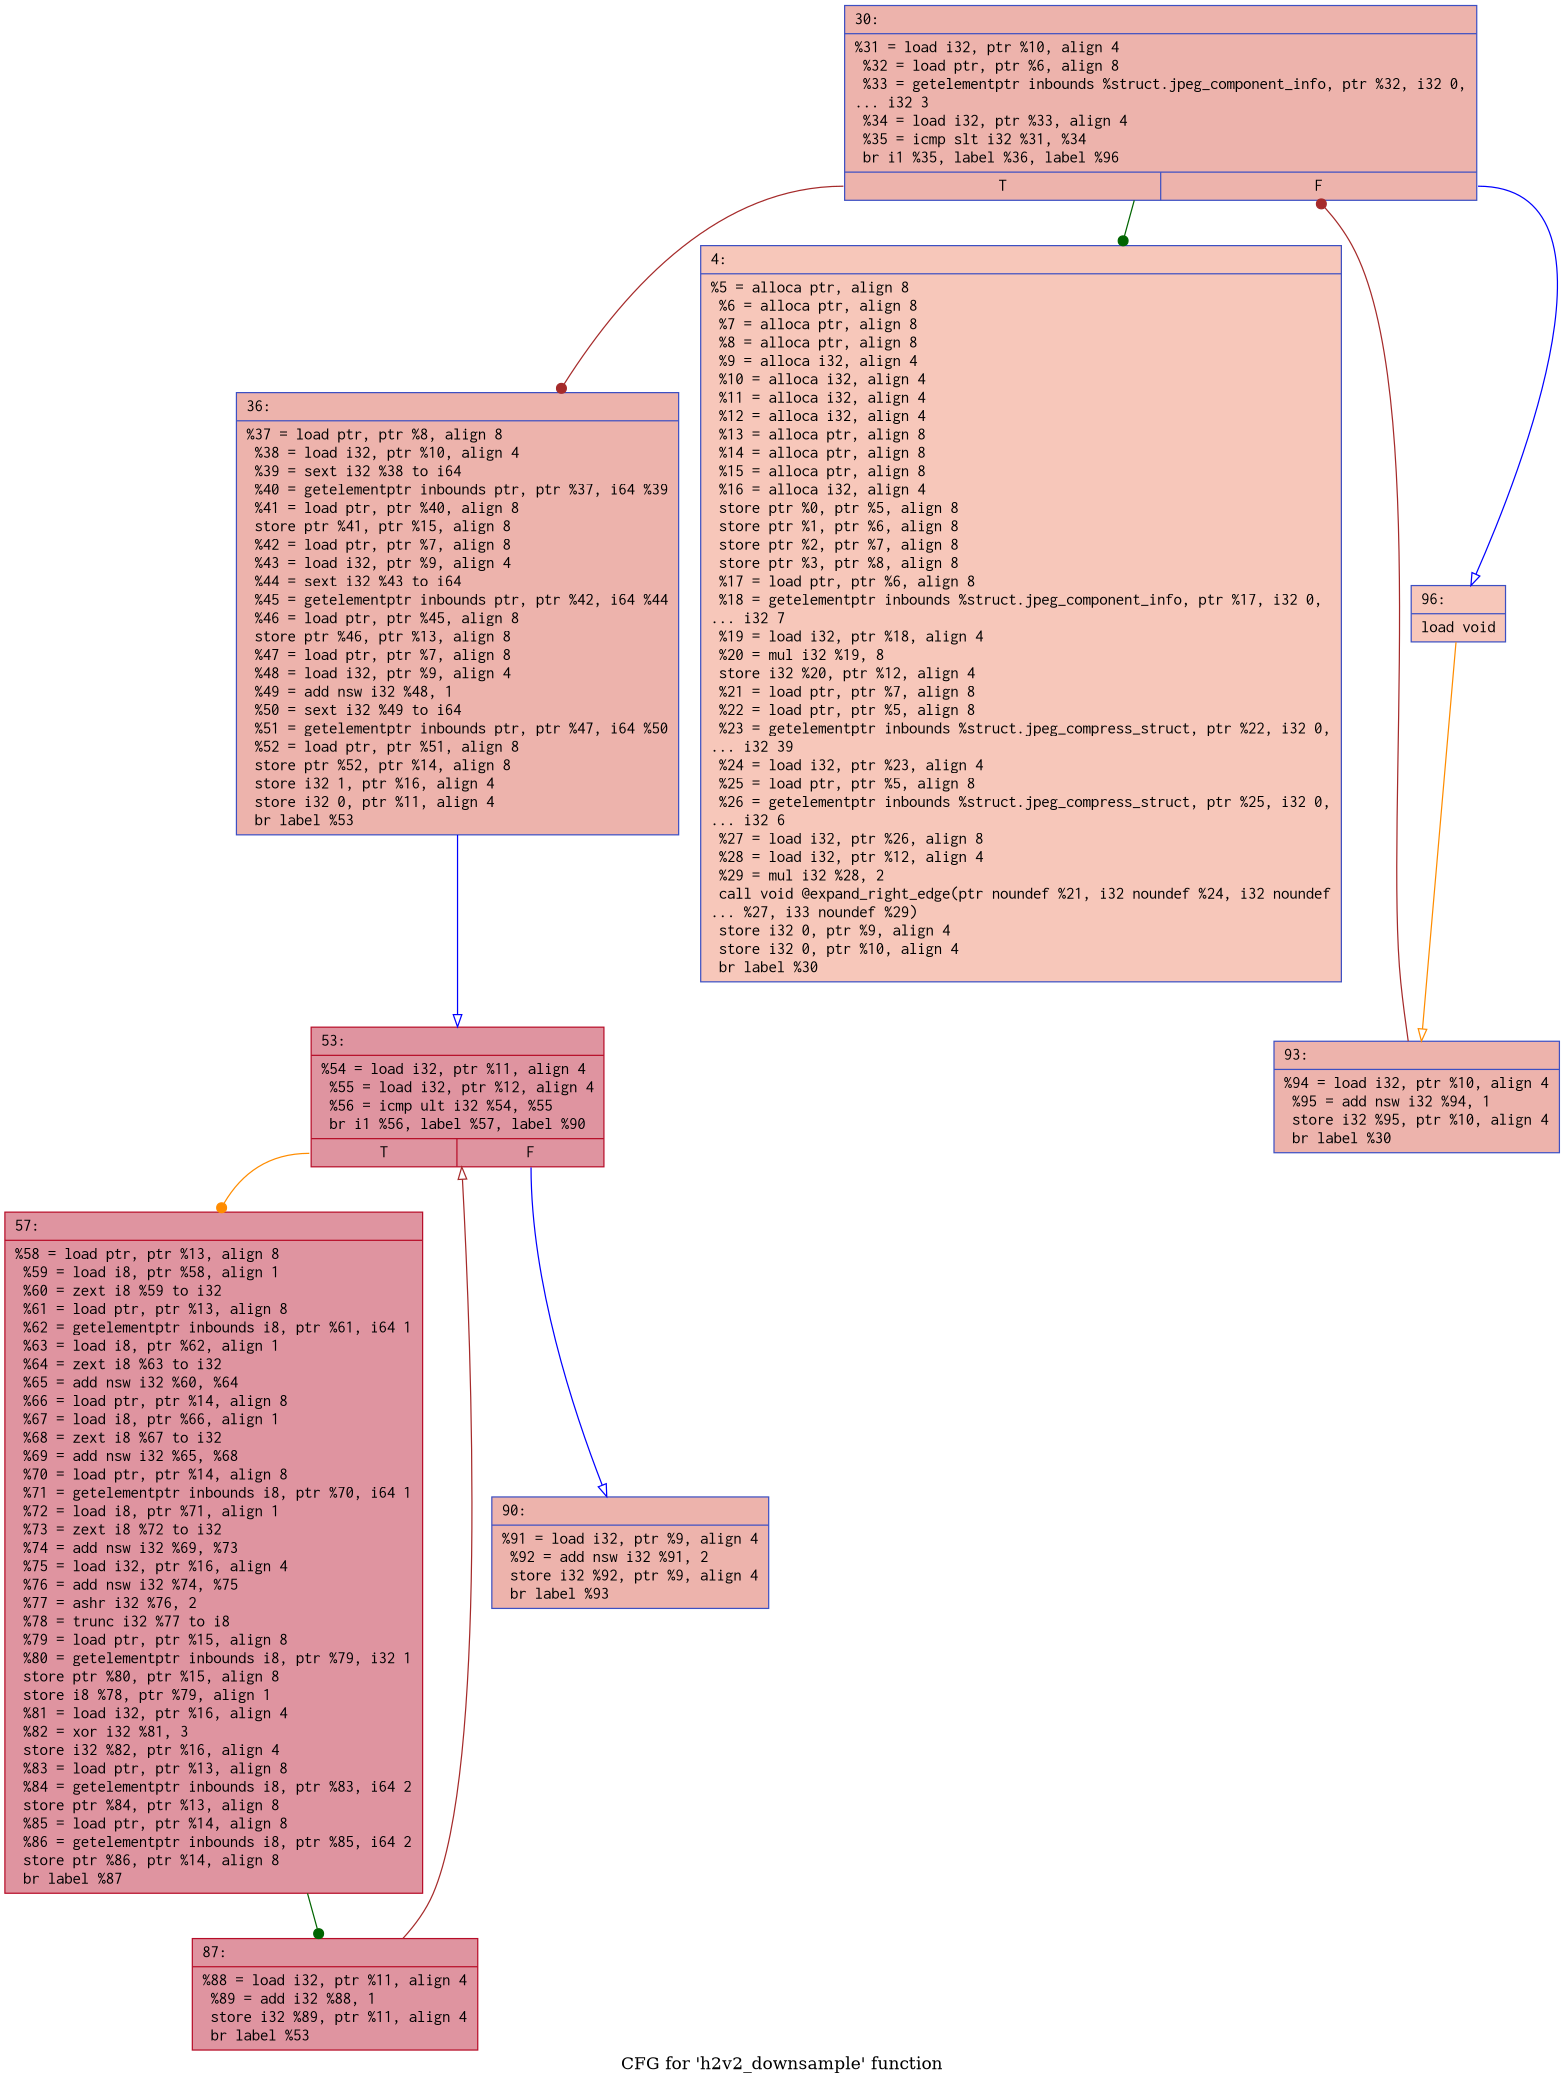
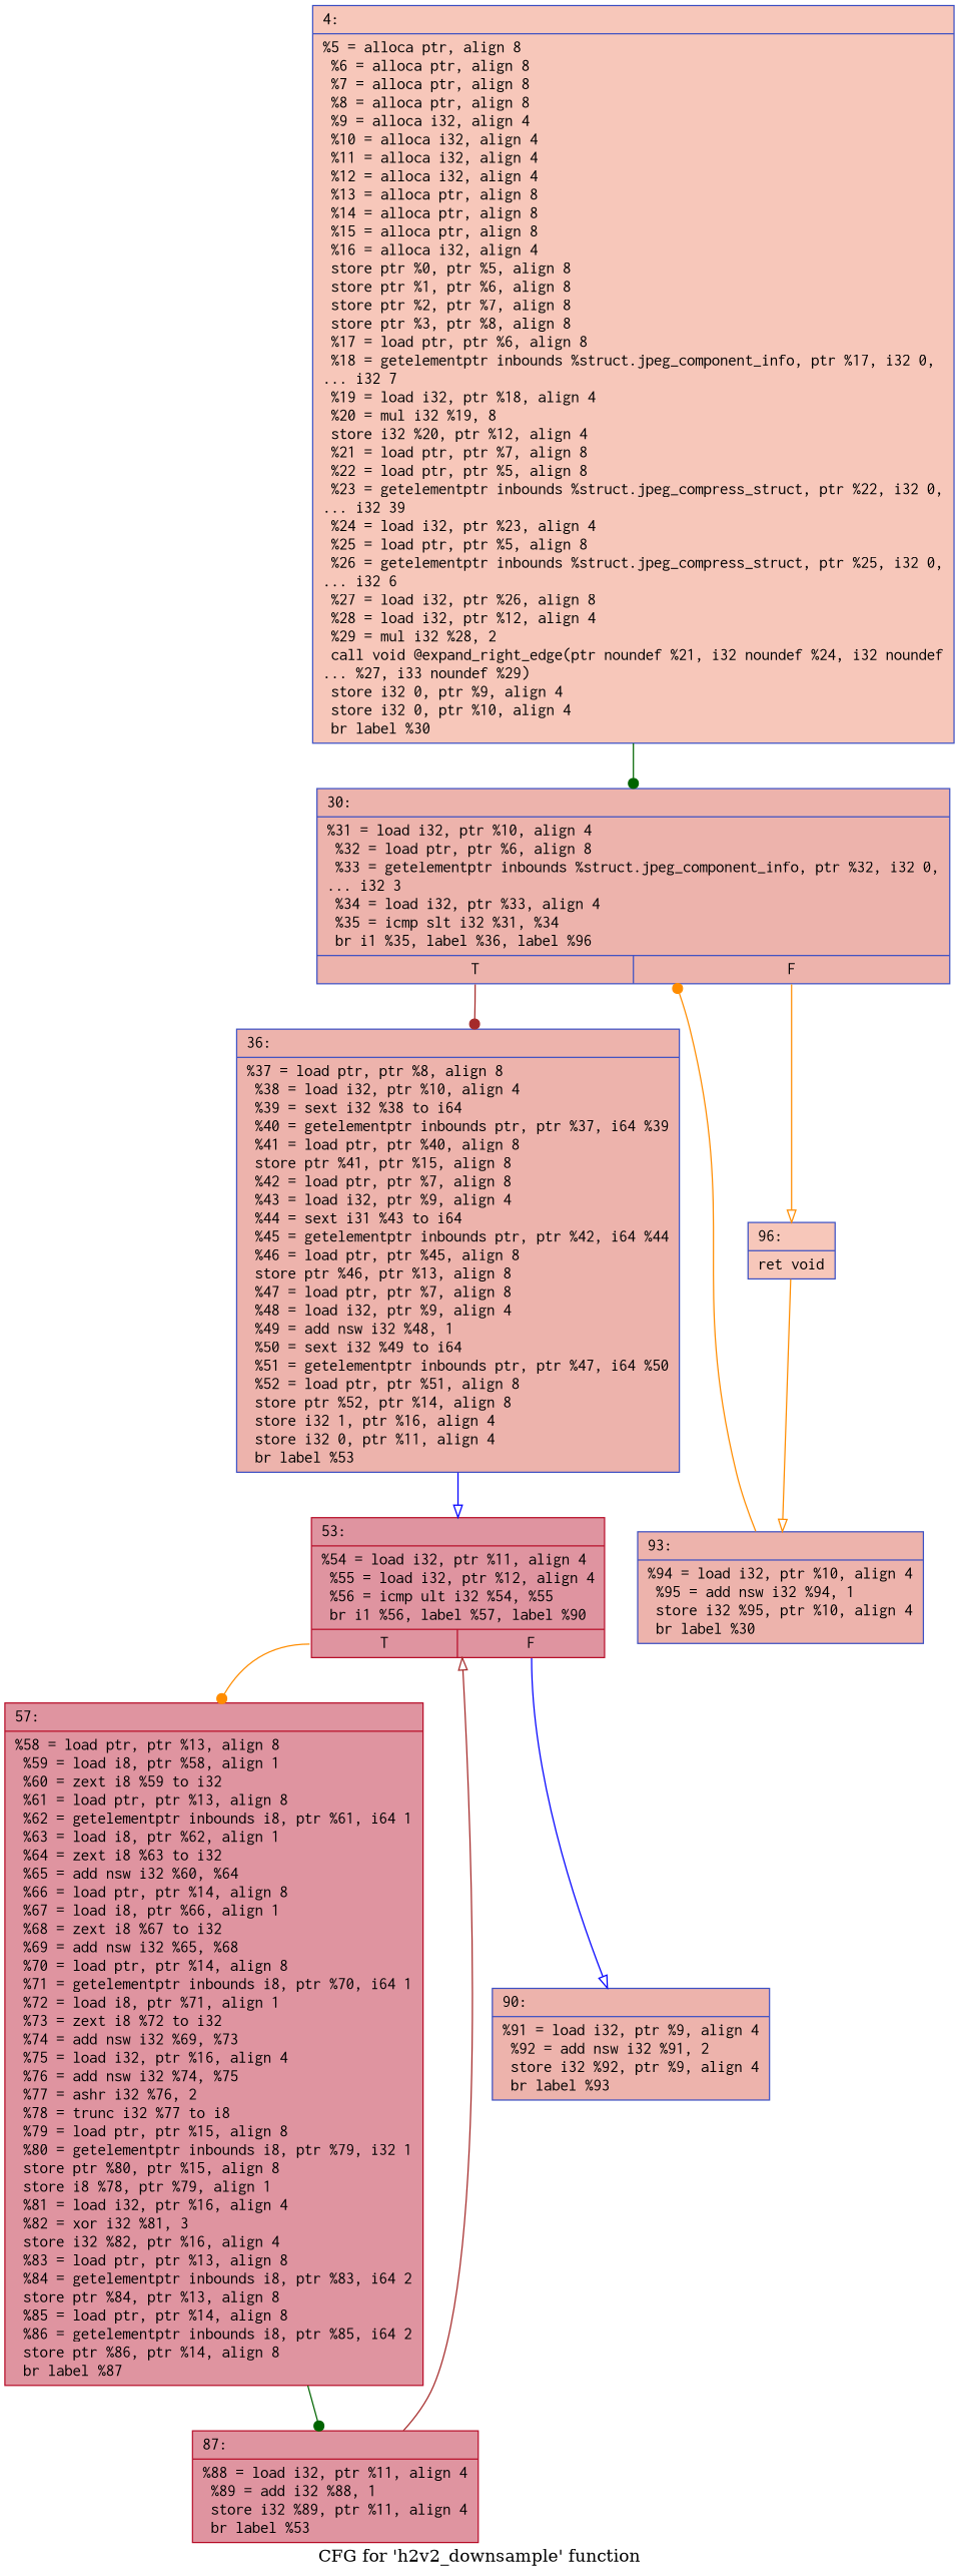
  digraph {
    label="CFG for 'h2v2_downsample' function"
    node [color="#3d50c3ff" fillcolor="#d6524470" fontname=Courier shape=record style=filled]
    edge [arrowhead=dot color=blue]
    n1 [fillcolor="#ec7f6370" label="{4:\l|  %5 = alloca ptr, align 8\l  %6 = alloca ptr, align 8\l  %7 = alloca ptr, align 8\l  %8 = alloca ptr, align 8\l  %9 = alloca i32, align 4\l  %10 = alloca i32, align 4\l  %11 = alloca i32, align 4\l  %12 = alloca i32, align 4\l  %13 = alloca ptr, align 8\l  %14 = alloca ptr, align 8\l  %15 = alloca ptr, align 8\l  %16 = alloca i32, align 4\l  store ptr %0, ptr %5, align 8\l  store ptr %1, ptr %6, align 8\l  store ptr %2, ptr %7, align 8\l  store ptr %3, ptr %8, align 8\l  %17 = load ptr, ptr %6, align 8\l  %18 = getelementptr inbounds %struct.jpeg_component_info, ptr %17, i32 0,\l... i32 7\l  %19 = load i32, ptr %18, align 4\l  %20 = mul i32 %19, 8\l  store i32 %20, ptr %12, align 4\l  %21 = load ptr, ptr %7, align 8\l  %22 = load ptr, ptr %5, align 8\l  %23 = getelementptr inbounds %struct.jpeg_compress_struct, ptr %22, i32 0,\l... i32 39\l  %24 = load i32, ptr %23, align 4\l  %25 = load ptr, ptr %5, align 8\l  %26 = getelementptr inbounds %struct.jpeg_compress_struct, ptr %25, i32 0,\l... i32 6\l  %27 = load i32, ptr %26, align 8\l  %28 = load i32, ptr %12, align 4\l  %29 = mul i32 %28, 2\l  call void @expand_right_edge(ptr noundef %21, i32 noundef %24, i32 noundef\l... %27, i33 noundef %29)\l  store i32 0, ptr %9, align 4\l  store i32 0, ptr %10, align 4\l  br label %30\l}"]
    n2 [label="{30:\l|  %31 = load i32, ptr %10, align 4\l  %32 = load ptr, ptr %6, align 8\l  %33 = getelementptr inbounds %struct.jpeg_component_info, ptr %32, i32 0,\l... i32 3\l  %34 = load i32, ptr %33, align 4\l  %35 = icmp slt i32 %31, %34\l  br i1 %35, label %36, label %96\l|{<s0>T|<s1>F}}"]
-   n3 [label="{36:\l|  %37 = load ptr, ptr %8, align 8\l  %38 = load i32, ptr %10, align 4\l  %39 = sext i32 %38 to i64\l  %40 = getelementptr inbounds ptr, ptr %37, i64 %39\l  %41 = load ptr, ptr %40, align 8\l  store ptr %41, ptr %15, align 8\l  %42 = load ptr, ptr %7, align 8\l  %43 = load i32, ptr %9, align 4\l  %44 = sext i32 %43 to i64\l  %45 = getelementptr inbounds ptr, ptr %42, i64 %44\l  %46 = load ptr, ptr %45, align 8\l  store ptr %46, ptr %13, align 8\l  %47 = load ptr, ptr %7, align 8\l  %48 = load i32, ptr %9, align 4\l  %49 = add nsw i32 %48, 1\l  %50 = sext i32 %49 to i64\l  %51 = getelementptr inbounds ptr, ptr %47, i64 %50\l  %52 = load ptr, ptr %51, align 8\l  store ptr %52, ptr %14, align 8\l  store i32 1, ptr %16, align 4\l  store i32 0, ptr %11, align 4\l  br label %53\l}"]
-   n4 [fillcolor="#ec7f6370" label="{96:\l|  load void\l}"]
+   n3 [label="{36:\l|  %37 = load ptr, ptr %8, align 8\l  %38 = load i32, ptr %10, align 4\l  %39 = sext i32 %38 to i64\l  %40 = getelementptr inbounds ptr, ptr %37, i64 %39\l  %41 = load ptr, ptr %40, align 8\l  store ptr %41, ptr %15, align 8\l  %42 = load ptr, ptr %7, align 8\l  %43 = load i32, ptr %9, align 4\l  %44 = sext i31 %43 to i64\l  %45 = getelementptr inbounds ptr, ptr %42, i64 %44\l  %46 = load ptr, ptr %45, align 8\l  store ptr %46, ptr %13, align 8\l  %47 = load ptr, ptr %7, align 8\l  %48 = load i32, ptr %9, align 4\l  %49 = add nsw i32 %48, 1\l  %50 = sext i32 %49 to i64\l  %51 = getelementptr inbounds ptr, ptr %47, i64 %50\l  %52 = load ptr, ptr %51, align 8\l  store ptr %52, ptr %14, align 8\l  store i32 1, ptr %16, align 4\l  store i32 0, ptr %11, align 4\l  br label %53\l}"]
+   n4 [fillcolor="#ec7f6370" label="{96:\l|  ret void\l}"]
    n5 [color="#b70d28ff" fillcolor="#b70d2870" label="{53:\l|  %54 = load i32, ptr %11, align 4\l  %55 = load i32, ptr %12, align 4\l  %56 = icmp ult i32 %54, %55\l  br i1 %56, label %57, label %90\l|{<s0>T|<s1>F}}"]
    n6 [label="{93:\l|  %94 = load i32, ptr %10, align 4\l  %95 = add nsw i32 %94, 1\l  store i32 %95, ptr %10, align 4\l  br label %30\l}"]
    n7 [color="#b70d28ff" fillcolor="#b70d2870" label="{57:\l|  %58 = load ptr, ptr %13, align 8\l  %59 = load i8, ptr %58, align 1\l  %60 = zext i8 %59 to i32\l  %61 = load ptr, ptr %13, align 8\l  %62 = getelementptr inbounds i8, ptr %61, i64 1\l  %63 = load i8, ptr %62, align 1\l  %64 = zext i8 %63 to i32\l  %65 = add nsw i32 %60, %64\l  %66 = load ptr, ptr %14, align 8\l  %67 = load i8, ptr %66, align 1\l  %68 = zext i8 %67 to i32\l  %69 = add nsw i32 %65, %68\l  %70 = load ptr, ptr %14, align 8\l  %71 = getelementptr inbounds i8, ptr %70, i64 1\l  %72 = load i8, ptr %71, align 1\l  %73 = zext i8 %72 to i32\l  %74 = add nsw i32 %69, %73\l  %75 = load i32, ptr %16, align 4\l  %76 = add nsw i32 %74, %75\l  %77 = ashr i32 %76, 2\l  %78 = trunc i32 %77 to i8\l  %79 = load ptr, ptr %15, align 8\l  %80 = getelementptr inbounds i8, ptr %79, i32 1\l  store ptr %80, ptr %15, align 8\l  store i8 %78, ptr %79, align 1\l  %81 = load i32, ptr %16, align 4\l  %82 = xor i32 %81, 3\l  store i32 %82, ptr %16, align 4\l  %83 = load ptr, ptr %13, align 8\l  %84 = getelementptr inbounds i8, ptr %83, i64 2\l  store ptr %84, ptr %13, align 8\l  %85 = load ptr, ptr %14, align 8\l  %86 = getelementptr inbounds i8, ptr %85, i64 2\l  store ptr %86, ptr %14, align 8\l  br label %87\l}"]
    n8 [label="{90:\l|  %91 = load i32, ptr %9, align 4\l  %92 = add nsw i32 %91, 2\l  store i32 %92, ptr %9, align 4\l  br label %93\l}"]
    n9 [color="#b70d28ff" fillcolor="#b70d2870" label="{87:\l|  %88 = load i32, ptr %11, align 4\l  %89 = add i32 %88, 1\l  store i32 %89, ptr %11, align 4\l  br label %53\l}"]
-   n2 -> n1 [color=darkgreen]
+   n1 -> n2 [color=darkgreen]
    n2 -> n3 [color=brown tailport=s0]
-   n2 -> n4 [arrowhead=onormal tailport=s1]
+   n2 -> n4 [arrowhead=onormal color=darkorange tailport=s1]
    n3 -> n5 [arrowhead=onormal]
    n4 -> n6 [arrowhead=onormal color=darkorange]
    n5 -> n7 [color=darkorange tailport=s0]
    n5 -> n8 [arrowhead=onormal tailport=s1]
-   n6 -> n2 [color=brown]
+   n6 -> n2 [color=darkorange]
    n7 -> n9 [color=darkgreen]
    n9 -> n5 [arrowhead=onormal color=brown]
  }
